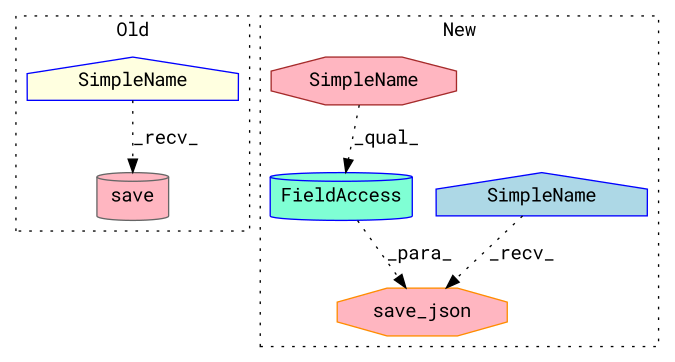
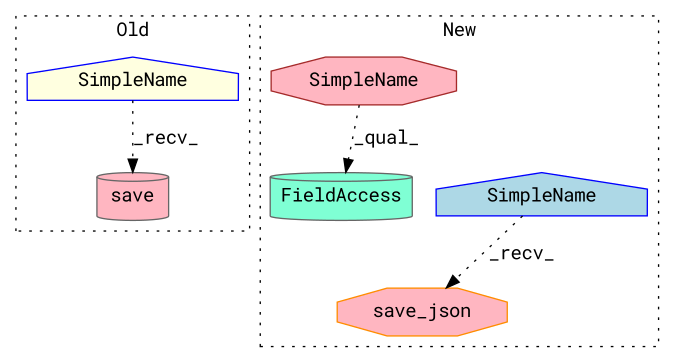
  digraph {
    fontname="Roboto Mono"
    node [a=42 color=gray40 fillcolor=lightpink fontname="Roboto Mono" l=4 s=3742 shape=cylinder style=filled]
    edge [fontname="Roboto Mono" style=dotted]
    n1 [a=32 l=6 label=save s=3520]
    n2 [color=blue fillcolor=lightyellow label=SimpleName s=3515 shape=house]
    n3 [a=32 color=darkorange l="10,1" label=save_json s="3732,3767" shape=octagon]
-   n4 [a=22 color=blue fillcolor=aquamarine l=14 label=FieldAccess]
+   n4 [a=22 fillcolor=aquamarine l=14 label=FieldAccess]
    n5 [color=blue fillcolor=lightblue label=SimpleName s=3727 shape=house]
    n6 [color=brown label=SimpleName shape=octagon]
    subgraph cluster_1 {
      label=Old
      style=dotted
      n1
      n2
    }
    subgraph cluster_2 {
      label=New
      style=dotted
      n3
      n4
      n5
      n6
    }
    n2 -> n1 [label=_recv_]
-   n4 -> n3 [label=_para_]
    n5 -> n3 [label=_recv_]
    n6 -> n4 [label=_qual_]
  }
